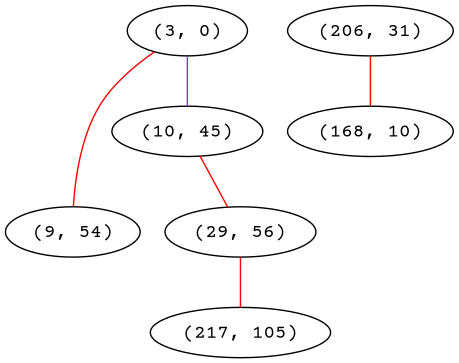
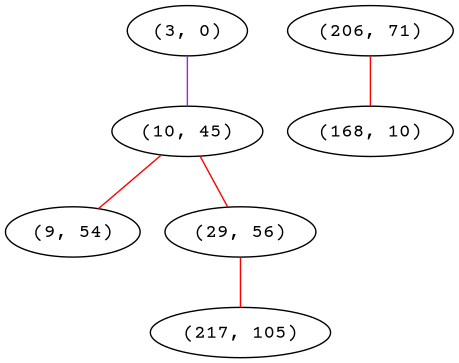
  graph {
    fontname="Courier Prime"
    node [fontname="Courier Prime"]
    edge [color=red fontname="Courier Prime" weight=1]
    n1 [label="(3, 0)"]
    "(10, 45)"
    "(9, 54)"
    "(29, 56)"
-   "(206, 31)"
+   "(206, 31)" [label="(206, 71)"]
    "(168, 10)"
    "(217, 105)"
    n1 -- "(10, 45)" [color=purple weight=4]
-   n1 -- "(9, 54)"
+   "(10, 45)" -- "(9, 54)"
    "(10, 45)" -- "(29, 56)"
    "(29, 56)" -- "(217, 105)"
    "(206, 31)" -- "(168, 10)"
  }
